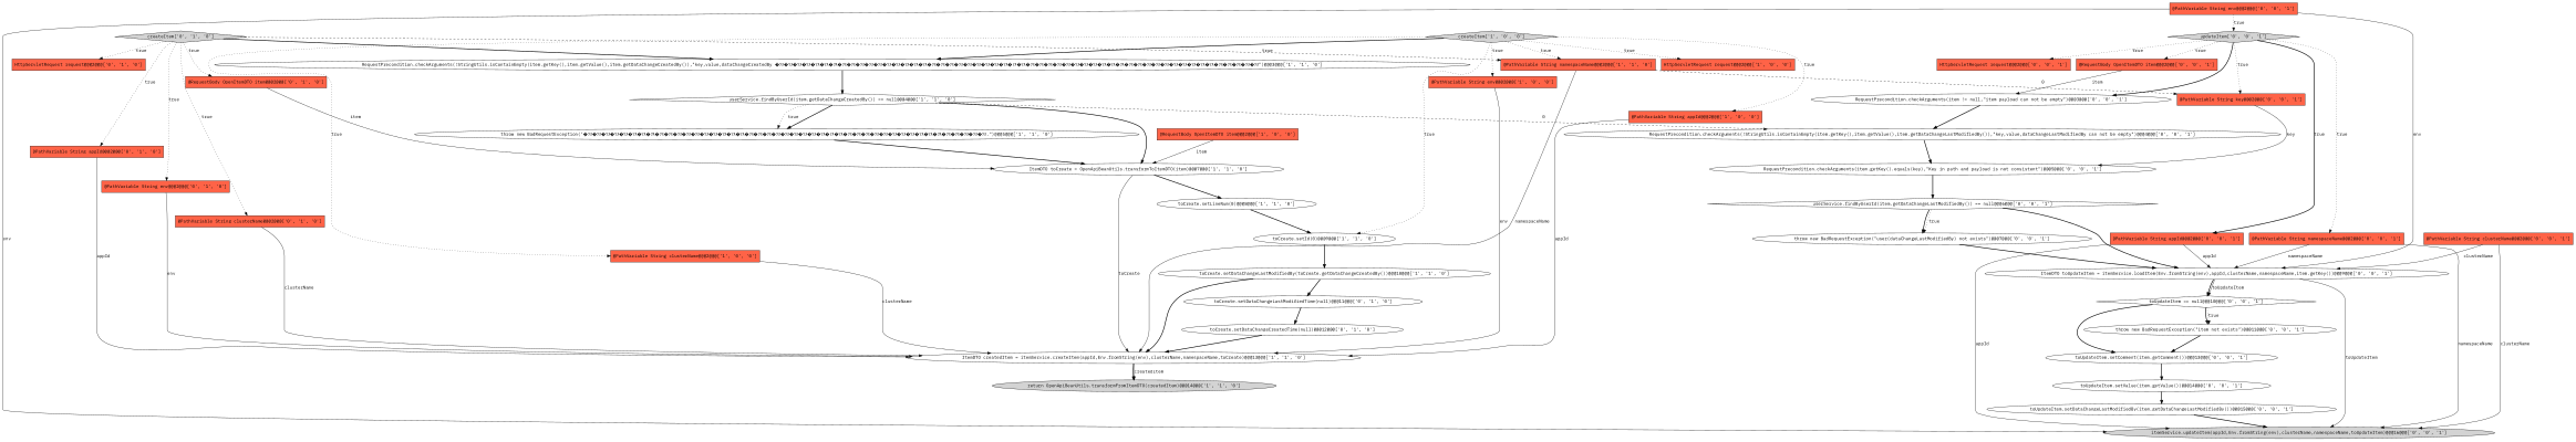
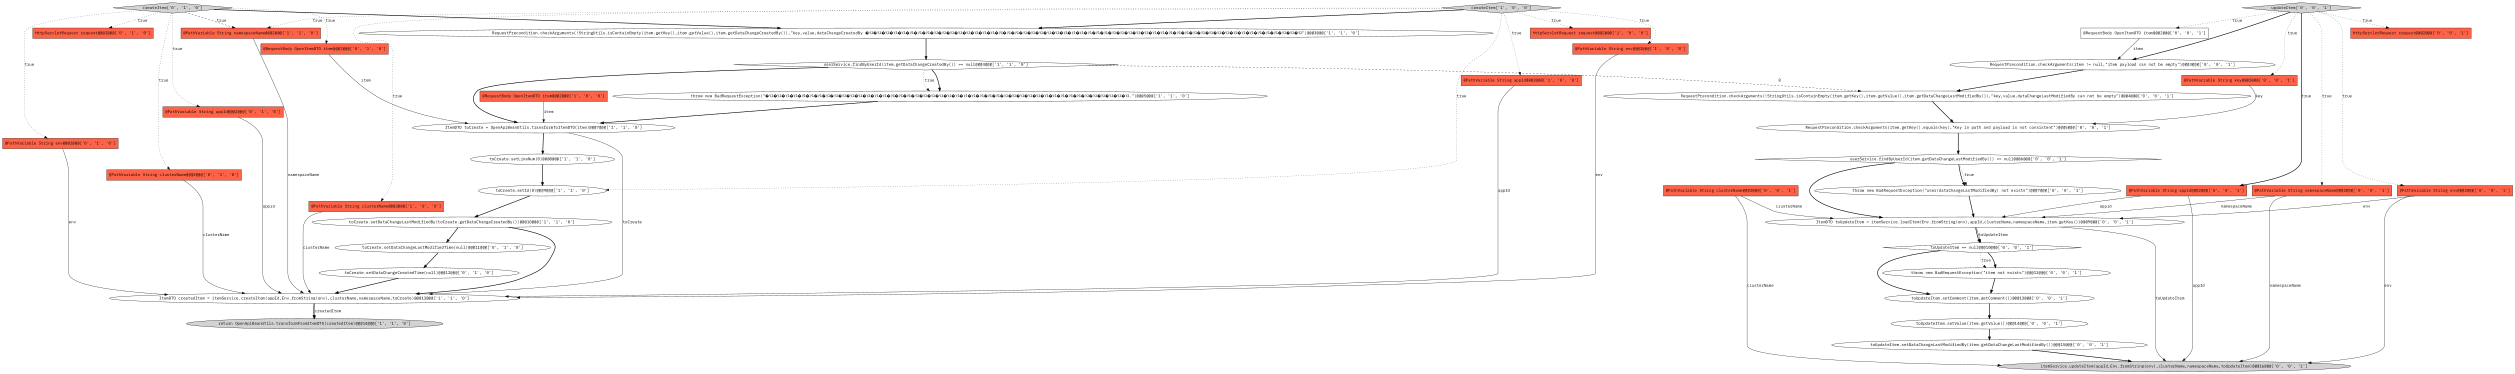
  digraph {
    fontname="IBM Plex Mono"
    node [fillcolor=white fontname="IBM Plex Mono" shape=ellipse style=filled]
    edge [fontname="IBM Plex Mono" style=bold]
    n1 [fillcolor=lightgray label="createItem['1', '0', '0']" shape=diamond]
    n2 [fillcolor=tomato label="@PathVariable String env@@@2@@@['1', '0', '0']" shape=box]
    n3 [fillcolor=tomato label="@PathVariable String appId@@@2@@@['1', '0', '0']" shape=box]
    n4 [fillcolor=tomato label="@PathVariable String namespaceName@@@2@@@['1', '1', '0']" shape=box]
    n5 [fillcolor=tomato label="@PathVariable String clusterName@@@2@@@['1', '0', '0']" shape=box]
    n6 [fillcolor=tomato label="HttpServletRequest request@@@2@@@['1', '0', '0']" shape=box]
    n7 [label="RequestPrecondition.checkArguments(!StringUtils.isContainEmpty(item.getKey(),item.getValue(),item.getDataChangeCreatedBy()),\"key,value,dataChangeCreatedBy �ｿｽ�ｿｽ�ｿｽ�ｿｽ�ｿｽ�ｿｽ�ｿｽ�ｿｽ�ｿｽ�ｿｽ�ｿｽ�ｿｽ�ｿｽ�ｿｽ�ｿｽ�ｿｽ�ｿｽ�ｿｽ�ｿｽ�ｿｽ�ｿｽ�ｿｽ�ｿｽ�ｿｽ�ｿｽ�ｿｽ�ｿｽ�ｿｽ�ｿｽ�ｿｽ�ｿｽ�ｿｽ�ｿｽ�ｿｽ�ｿｽ�ｿｽ�ｿｽ�ｿｽ�ｿｽ�ｿｽ�ｿｽ�ｿｽ�ｿｽ�ｿｽ�ｿｽ�ｿｽ�ｿｽ�ｿｽ�ｿｽ�ｿｽ�ｿｽ�ｿｽ�ｿｽ�ｿｽ\")@@@3@@@['1', '1', '0']"]
    n8 [label="toCreate.setId(0)@@@9@@@['1', '1', '0']"]
    n9 [label="ItemDTO createdItem = itemService.createItem(appId,Env.fromString(env),clusterName,namespaceName,toCreate)@@@13@@@['1', '1', '0']"]
    n10 [fillcolor=tomato label="@PathVariable String key@@@2@@@['0', '0', '1']" shape=box]
    n11 [fillcolor=tomato label="@RequestBody OpenItemDTO item@@@2@@@['1', '0', '0']" shape=box]
    n12 [label="ItemDTO toCreate = OpenApiBeanUtils.transformToItemDTO(item)@@@7@@@['1', '1', '0']"]
    n13 [label="userService.findByUserId(item.getDataChangeCreatedBy()) == null@@@4@@@['1', '1', '0']" shape=diamond]
    n14 [fillcolor=lightgray label="return OpenApiBeanUtils.transformFromItemDTO(createdItem)@@@14@@@['1', '1', '0']"]
    n15 [label="RequestPrecondition.checkArguments(item.getKey().equals(key),\"Key in path and payload is not consistent\")@@@5@@@['0', '0', '1']"]
    n16 [label="toCreate.setDataChangeLastModifiedBy(toCreate.getDataChangeCreatedBy())@@@10@@@['1', '1', '0']"]
    n17 [label="toCreate.setDataChangeLastModifiedTime(null)@@@11@@@['0', '1', '0']"]
    n18 [label="toCreate.setDataChangeCreatedTime(null)@@@12@@@['0', '1', '0']"]
    n19 [label="RequestPrecondition.checkArguments(!StringUtils.isContainEmpty(item.getKey(),item.getValue(),item.getDataChangeLastModifiedBy()),\"key,value,dataChangeLastModifiedBy can not be empty\")@@@4@@@['0', '0', '1']"]
    n20 [label="userService.findByUserId(item.getDataChangeLastModifiedBy()) == null@@@6@@@['0', '0', '1']" shape=diamond]
    n21 [fillcolor=tomato label="@PathVariable String env@@@2@@@['0', '0', '1']" shape=box]
    n22 [label="ItemDTO toUpdateItem = itemService.loadItem(Env.fromString(env),appId,clusterName,namespaceName,item.getKey())@@@9@@@['0', '0', '1']"]
    n23 [fillcolor=lightgray label="itemService.updateItem(appId,Env.fromString(env),clusterName,namespaceName,toUpdateItem)@@@16@@@['0', '0', '1']"]
    n24 [label="toUpdateItem == null@@@10@@@['0', '0', '1']" shape=diamond]
    n25 [label="throw new BadRequestException(\"�ｿｽ�ｿｽ�ｿｽ�ｿｽ�ｿｽ�ｿｽ�ｿｽ�ｿｽ�ｿｽ�ｿｽ�ｿｽ�ｿｽ�ｿｽ�ｿｽ�ｿｽ�ｿｽ�ｿｽ�ｿｽ�ｿｽ�ｿｽ�ｿｽ�ｿｽ�ｿｽ�ｿｽ�ｿｽ�ｿｽ�ｿｽ�ｿｽ�ｿｽ�ｿｽ�ｿｽ�ｿｽ�ｿｽ�ｿｽ�ｿｽ�ｿｽ�ｿｽ�ｿｽ�ｿｽ�ｿｽ�ｿｽ�ｿｽ�ｿｽ�ｿｽ�ｿｽ.\")@@@5@@@['1', '1', '0']"]
    n26 [label="toCreate.setLineNum(0)@@@8@@@['1', '1', '0']"]
    n27 [fillcolor=tomato label="@PathVariable String clusterName@@@2@@@['0', '0', '1']" shape=box]
    n28 [fillcolor=tomato label="@PathVariable String appId@@@2@@@['0', '1', '0']" shape=box]
    n29 [label="throw new BadRequestException(\"item not exists\")@@@11@@@['0', '0', '1']"]
    n30 [label="toUpdateItem.setComment(item.getComment())@@@13@@@['0', '0', '1']"]
    n31 [label="toUpdateItem.setValue(item.getValue())@@@14@@@['0', '0', '1']"]
    n32 [fillcolor=lightgray label="updateItem['0', '0', '1']" shape=diamond]
    n33 [label="RequestPrecondition.checkArguments(item != null,\"item payload can not be empty\")@@@3@@@['0', '0', '1']"]
-   n34 [fillcolor=tomato label="@RequestBody OpenItemDTO item@@@2@@@['0', '0', '1']" shape=box]
+   n34 [label="@RequestBody OpenItemDTO item@@@2@@@['0', '0', '1']" shape=box]
    n35 [fillcolor=tomato label="HttpServletRequest request@@@2@@@['0', '0', '1']" shape=box]
    n36 [fillcolor=tomato label="@PathVariable String namespaceName@@@2@@@['0', '0', '1']" shape=box]
    n37 [fillcolor=tomato label="@PathVariable String appId@@@2@@@['0', '0', '1']" shape=box]
    n38 [label="toUpdateItem.setDataChangeLastModifiedBy(item.getDataChangeLastModifiedBy())@@@15@@@['0', '0', '1']"]
    n39 [fillcolor=tomato label="@PathVariable String env@@@2@@@['0', '1', '0']" shape=box]
    n40 [label="throw new BadRequestException(\"user(dataChangeLastModifiedBy) not exists\")@@@7@@@['0', '0', '1']"]
    n41 [fillcolor=tomato label="HttpServletRequest request@@@2@@@['0', '1', '0']" shape=box]
    n42 [fillcolor=tomato label="@RequestBody OpenItemDTO item@@@2@@@['0', '1', '0']" shape=box]
    n43 [fillcolor=lightgray label="createItem['0', '1', '0']" shape=diamond]
    n44 [fillcolor=tomato label="@PathVariable String clusterName@@@2@@@['0', '1', '0']" shape=box]
    n1 -> n2 [label=true style=dotted]
    n1 -> n3 [label=true style=dotted]
    n1 -> n4 [label=true style=dotted]
    n1 -> n5 [label=true style=dotted]
    n1 -> n6 [label=true style=dotted]
    n1 -> n7
    n1 -> n8 [label=true style=dotted]
    n2 -> n9 [label=env style=solid]
    n3 -> n9 [label=appId style=solid]
    n4 -> n9 [label=namespaceName style=solid]
-   n4 -> n10 [label=0 style=dashed]
    n5 -> n9 [label=clusterName style=solid]
    n7 -> n13
    n8 -> n16
    n9 -> n14
    n9 -> n14 [label=createdItem style=solid]
    n10 -> n15 [label=key style=solid]
    n11 -> n12 [label=item style=solid]
    n12 -> n9 [label=toCreate style=solid]
    n12 -> n26
    n13 -> n12
    n13 -> n19 [label=0 style=dashed]
    n13 -> n25
    n13 -> n25 [label=true style=dotted]
    n15 -> n20
    n16 -> n9
    n16 -> n17
    n17 -> n18
    n18 -> n9
    n19 -> n15
    n20 -> n22
    n20 -> n40 [label=true style=dotted]
    n20 -> n40
    n21 -> n22 [label=env style=solid]
    n21 -> n23 [label=env style=solid]
    n22 -> n23 [label=toUpdateItem style=solid]
    n22 -> n24 [label=toUpdateItem style=solid]
    n22 -> n24
    n24 -> n29
    n24 -> n29 [label=true style=dotted]
    n24 -> n30
    n25 -> n12
    n26 -> n8
    n27 -> n22 [label=clusterName style=solid]
    n27 -> n23 [label=clusterName style=solid]
    n28 -> n9 [label=appId style=solid]
    n29 -> n30
    n30 -> n31
    n31 -> n38
    n32 -> n10 [label=true style=dotted]
-   n21 -> n32 [label=true style=dotted]
+   n32 -> n21 [label=true style=dotted]
    n32 -> n33
    n32 -> n34 [label=true style=dotted]
    n32 -> n35 [label=true style=dotted]
    n32 -> n36 [label=true style=dotted]
    n32 -> n37 [label=true]
    n33 -> n19
    n34 -> n33 [label=item style=solid]
    n36 -> n22 [label=namespaceName style=solid]
    n36 -> n23 [label=namespaceName style=solid]
    n37 -> n22 [label=appId style=solid]
    n37 -> n23 [label=appId style=solid]
    n38 -> n23
    n39 -> n9 [label=env style=solid]
    n40 -> n22
    n42 -> n12 [label=item style=solid]
    n43 -> n4 [label=true style=dashed]
    n43 -> n7
    n43 -> n28 [label=true style=dotted]
    n43 -> n39 [label=true style=dotted]
    n43 -> n41 [label=true style=dotted]
    n43 -> n42 [label=true style=dotted]
    n43 -> n44 [label=true style=dotted]
    n44 -> n9 [label=clusterName style=solid]
  }
